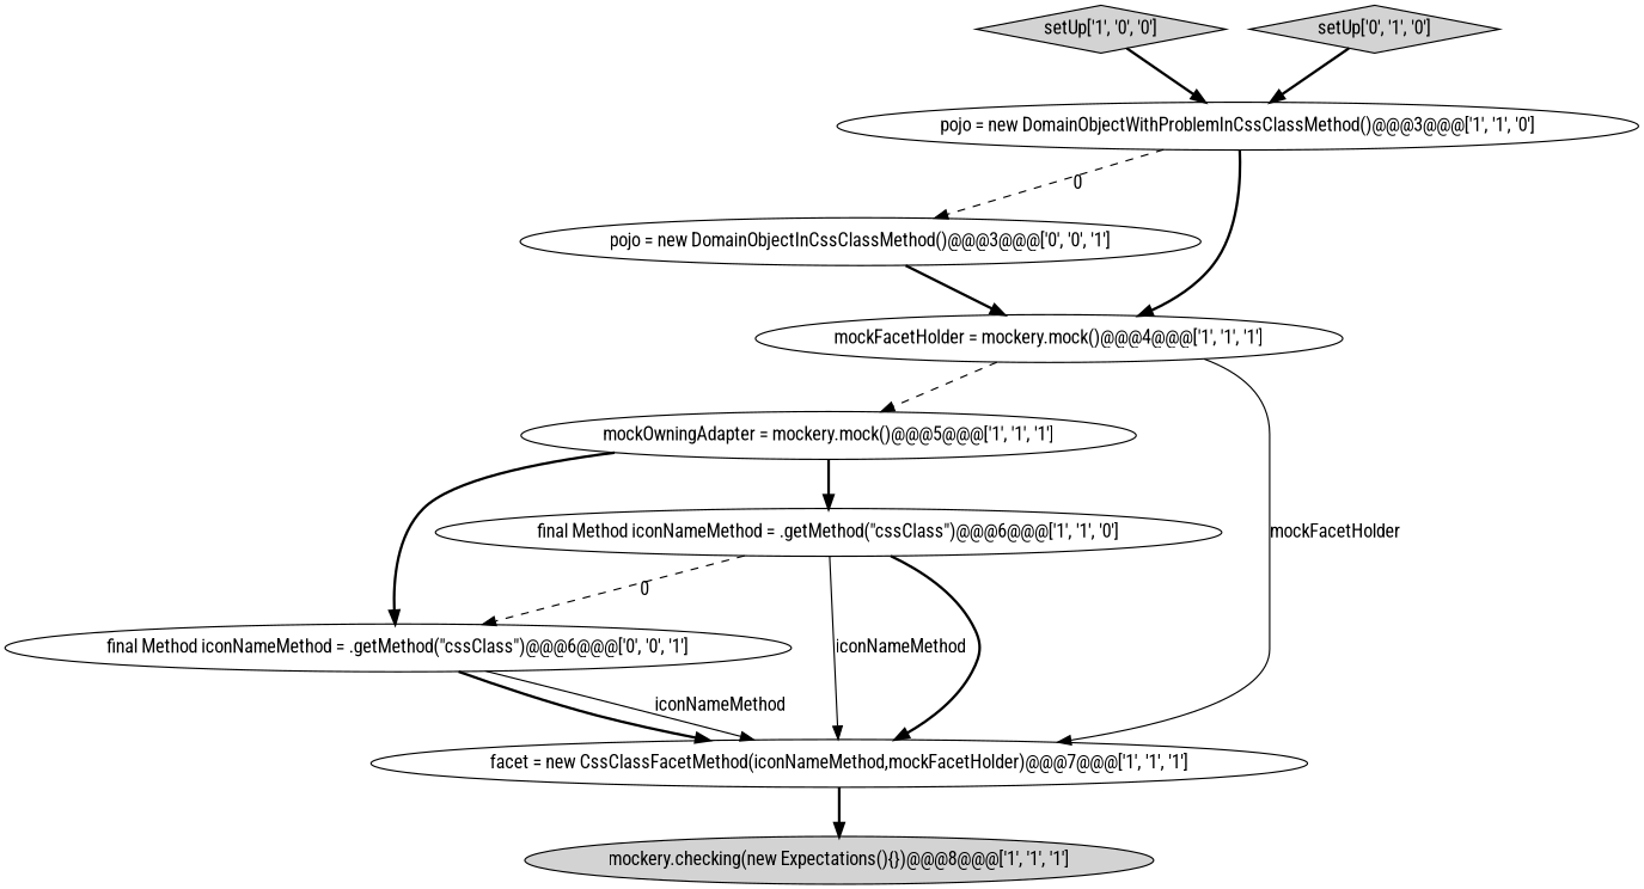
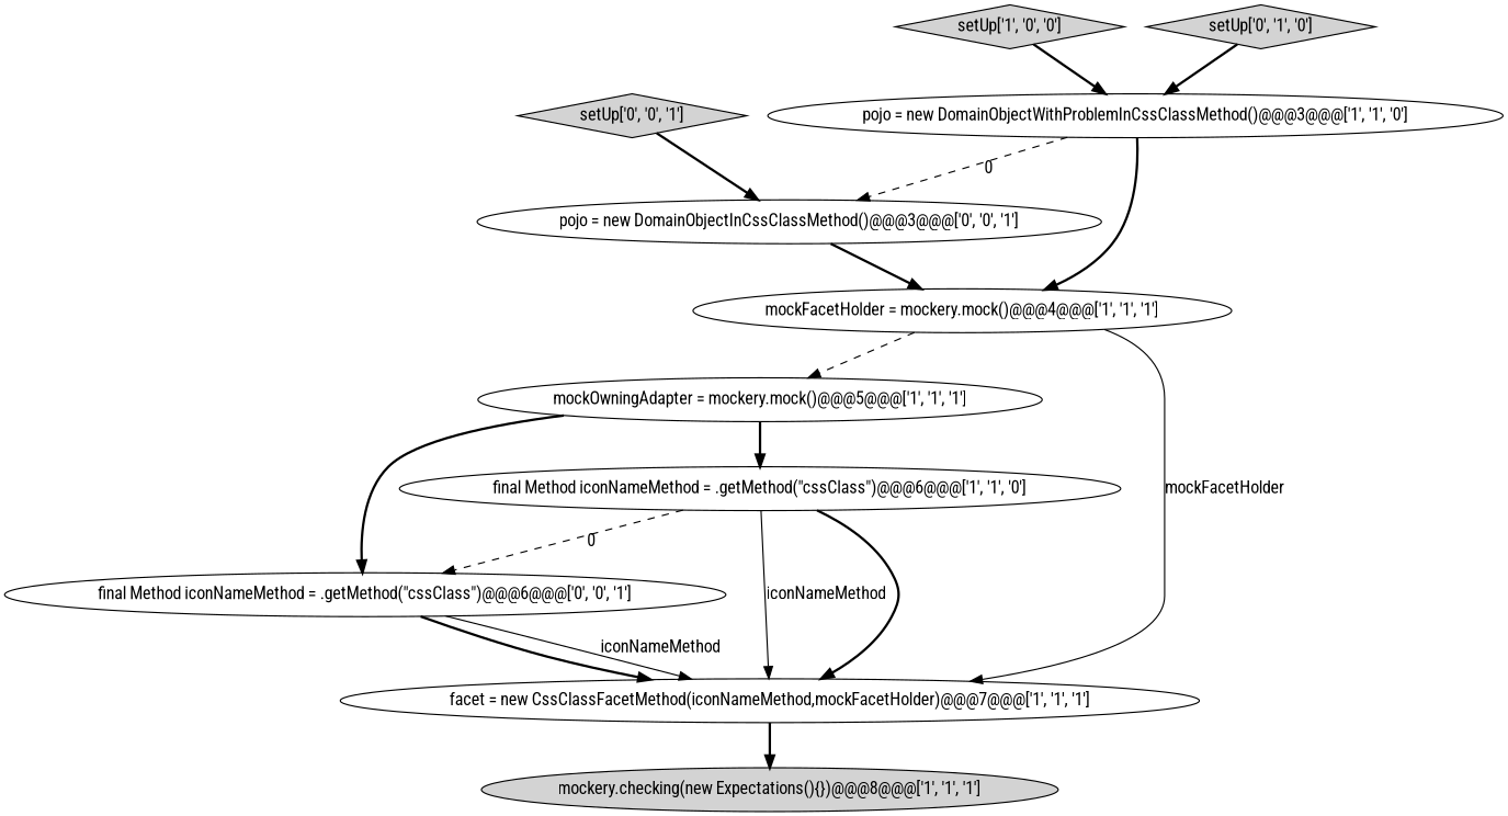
  digraph {
    fontname="Roboto Condensed"
    node [fillcolor=white fontname="Roboto Condensed" shape=ellipse style=filled]
    edge [fontname="Roboto Condensed" style=bold]
    n1 [label="mockOwningAdapter = mockery.mock()@@@5@@@['1', '1', '1']"]
    n2 [label="final Method iconNameMethod = .getMethod(\"cssClass\")@@@6@@@['0', '0', '1']"]
    n3 [label="final Method iconNameMethod = .getMethod(\"cssClass\")@@@6@@@['1', '1', '0']"]
    n4 [label="facet = new CssClassFacetMethod(iconNameMethod,mockFacetHolder)@@@7@@@['1', '1', '1']"]
    n5 [fillcolor=lightgray label="setUp['1', '0', '0']" shape=diamond]
    n6 [label="pojo = new DomainObjectWithProblemInCssClassMethod()@@@3@@@['1', '1', '0']"]
    n7 [label="pojo = new DomainObjectInCssClassMethod()@@@3@@@['0', '0', '1']"]
    n8 [label="mockFacetHolder = mockery.mock()@@@4@@@['1', '1', '1']"]
    n9 [fillcolor=lightgray label="mockery.checking(new Expectations(){})@@@8@@@['1', '1', '1']"]
    n10 [fillcolor=lightgray label="setUp['0', '1', '0']" shape=diamond]
+   n11 [fillcolor=lightgray label="setUp['0', '0', '1']" shape=diamond]
    n1 -> n2
    n1 -> n3
    n2 -> n4
    n2 -> n4 [label=iconNameMethod style=solid]
    n3 -> n2 [label=0 style=dashed]
    n3 -> n4 [label=iconNameMethod style=solid]
    n3 -> n4
    n4 -> n9
    n5 -> n6
    n6 -> n7 [label=0 style=dashed]
    n6 -> n8
    n7 -> n8
    n8 -> n1 [style=dashed]
    n8 -> n4 [label=mockFacetHolder style=solid]
    n10 -> n6
+   n11 -> n7
  }
